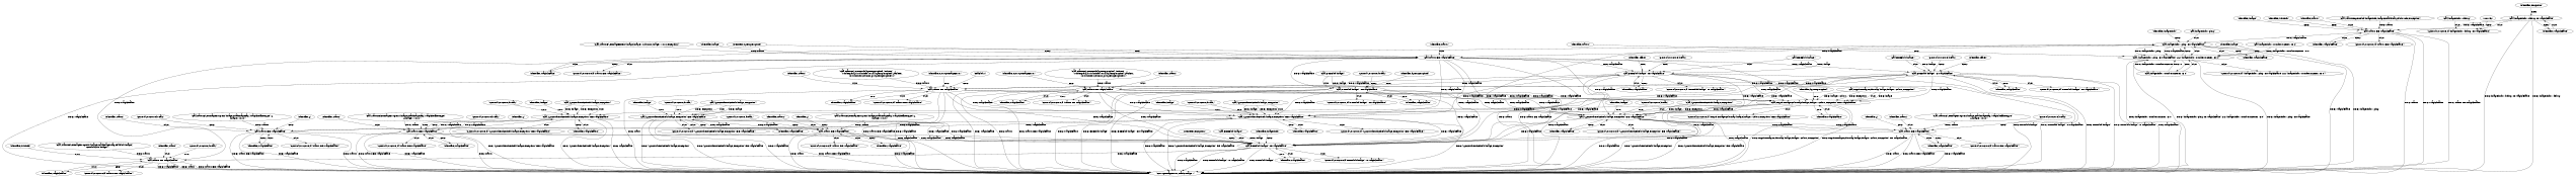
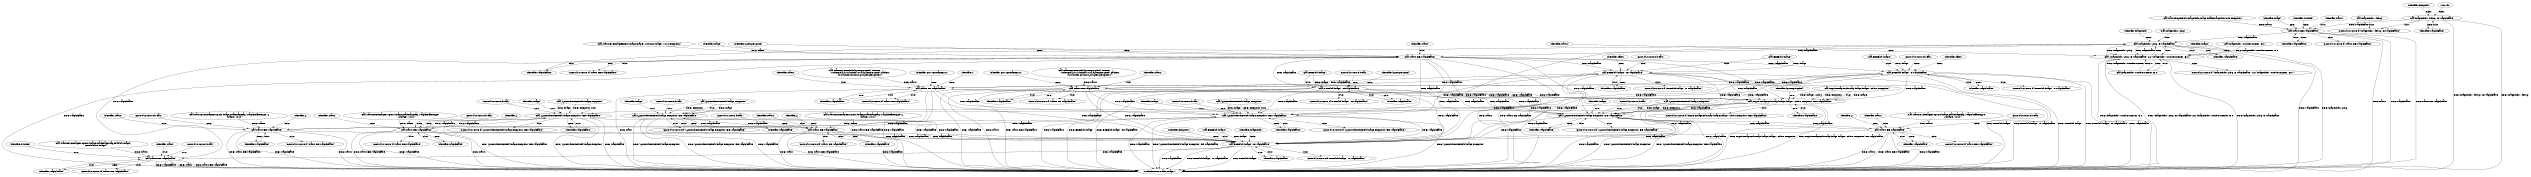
  digraph {
    n1 [label="(Call,image_info->debug != MagickFalse)"]
    n2 [label="(Call,status == MagickFalse)"]
-   n3 [label="(CorruptImageError,static Image *)"]
+   n3 [label="(MethodReturn,static Image *)"]
    n4 [label="(Identifier,MagickFalse)"]
    n5 [label="(ControlStructure,if (image_info->debug != MagickFalse))"]
    n6 [label="(Call,image_info->ping != MagickFalse)"]
    n7 [label="(Identifier,MagickFalse)"]
    n8 [label="(ControlStructure,if (status == MagickFalse))"]
    n9 [label="(Call,(image_info->ping != MagickFalse) && (image_info->number_scenes != 0))"]
    n10 [label="(Call,status == MagickFalse)"]
    n11 [label="(Identifier,MagickFalse)"]
    n12 [label="(ControlStructure,if ((image_info->ping != MagickFalse) && (image_info->number_scenes != 0)))"]
    n13 [label="(Call,image_info->number_scenes != 0)"]
    n14 [label="(Call,EOFBlob(image) != MagickFalse)"]
    n15 [label="(Call,SyncAuthenticPixels(image,exception) == MagickFalse)"]
    n16 [label="(Call,EOFBlob(image) != MagickFalse)"]
    n17 [label="(Call,SyncAuthenticPixels(image,exception) == MagickFalse)"]
    n18 [label="(Call,AcquireImageColormap(image,image->colors,exception) == MagickFalse)"]
    n19 [label="(Call,EOFBlob(image) != MagickFalse)"]
    n20 [label="(Call,EOFBlob(image) != MagickFalse)"]
    n21 [label="(Identifier,MagickFalse)"]
    n22 [label="(ControlStructure,if (status == MagickFalse))"]
    n23 [label="(ControlStructure,if (EOFBlob(image) != MagickFalse))"]
    n24 [label="(Identifier,MagickFalse)"]
    n25 [label="(Call,status == MagickFalse)"]
    n26 [label="(Identifier,MagickFalse)"]
    n27 [label="(ControlStructure,if (SyncAuthenticPixels(image,exception) == MagickFalse))"]
    n28 [label="(Call,status == MagickFalse)"]
    n29 [label="(Identifier,MagickFalse)"]
    n30 [label="(ControlStructure,if (EOFBlob(image) != MagickFalse))"]
    n31 [label="(Call,status == MagickFalse)"]
    n32 [label="(ControlStructure,if (SyncAuthenticPixels(image,exception) == MagickFalse))"]
    n33 [label="(Identifier,MagickFalse)"]
    n34 [label="(Call,SyncAuthenticPixels(image,exception) == MagickFalse)"]
    n35 [label="(Call,SyncAuthenticPixels(image,exception) == MagickFalse)"]
    n36 [label="(ControlStructure,if (AcquireImageColormap(image,image->colors,exception) == MagickFalse))"]
    n37 [label="(Identifier,MagickFalse)"]
    n38 [label="(Call,status == MagickFalse)"]
    n39 [label="(Identifier,MagickFalse)"]
    n40 [label="(ControlStructure,if (EOFBlob(image) != MagickFalse))"]
    n41 [label="(Call,status == MagickFalse)"]
    n42 [label="(Identifier,MagickFalse)"]
    n43 [label="(ControlStructure,if (EOFBlob(image) != MagickFalse))"]
    n44 [label="(Identifier,MagickFalse)"]
    n45 [label="(ControlStructure,if (status == MagickFalse))"]
    n46 [label="(ControlStructure,if (status == MagickFalse))"]
    n47 [label="(Identifier,MagickFalse)"]
    n48 [label="(Identifier,MagickFalse)"]
    n49 [label="(ControlStructure,if (status == MagickFalse))"]
    n50 [label="(Call,status == MagickFalse)"]
    n51 [label="(ControlStructure,if (SyncAuthenticPixels(image,exception) == MagickFalse))"]
    n52 [label="(Identifier,MagickFalse)"]
    n53 [label="(Call,status == MagickFalse)"]
    n54 [label="(ControlStructure,if (SyncAuthenticPixels(image,exception) == MagickFalse))"]
    n55 [label="(Identifier,MagickFalse)"]
    n56 [label="(ControlStructure,if (status == MagickFalse))"]
    n57 [label="(Identifier,MagickFalse)"]
    n58 [label="(ControlStructure,if (status == MagickFalse))"]
    n59 [label="(Identifier,MagickFalse)"]
    n60 [label="(ControlStructure,if (status == MagickFalse))"]
    n61 [label="(Identifier,MagickFalse)"]
    n62 [label="(Identifier,MagickFalse)"]
    n63 [label="(ControlStructure,if (status == MagickFalse))"]
    n64 [label="(ControlStructure,break;)"]
    n65 [label="(Identifier,exception)"]
    n66 [label="(Identifier,image)"]
    n67 [label="(Identifier,CorruptImageError)"]
    n68 [label="(ControlStructure,break;)"]
    n69 [label="(Identifier,status)"]
    n70 [label="(ControlStructure,break;)"]
    n71 [label="(Identifier,status)"]
    n72 [label="(ControlStructure,break;)"]
    n73 [label="(Call,status=SetImageExtent(image,image->columns,image->rows,exception))"]
    n74 [label="(Identifier,image)"]
    n75 [label="(Call,status=SetImageProgress(image,LoadImageTag,(MagickOffsetType)\n                    y,image->rows))"]
    n76 [label="(Call,status=SGIDecode(bytes_per_pixel,(ssize_t)\n                  (runlength[y+z*iris_info.rows]/bytes_per_pixel),packets,\n                  1L*iris_info.columns,p+bytes_per_pixel*z))"]
    n77 [label="(Identifier,status)"]
    n78 [label="(Call,status=OpenBlob(image_info,image,ReadBinaryBlobMode,exception))"]
    n79 [label="(ControlStructure,break;)"]
    n80 [label="(Identifier,iris_info)"]
    n81 [label="(Call,EOFBlob(image))"]
    n82 [label="(Call,status=SetImageProgress(image,LoadImagesTag,TellBlob(image),\n          GetBlobSize(image)))"]
    n83 [label="(Call,image_info->number_scenes != 0)"]
    n84 [label="(Identifier,image)"]
    n85 [label="(Call,image_info->debug)"]
    n86 [label="(Call,EOFBlob(image))"]
    n87 [label="(Identifier,image)"]
    n88 [label="(ControlStructure,break;)"]
    n89 [label="(Identifier,image)"]
    n90 [label="(ControlStructure,break;)"]
    n91 [label="(Identifier,bytes_per_pixel)"]
    n92 [label="(Call,EOFBlob(image))"]
    n93 [label="(Identifier,image_info)"]
    n94 [label="(Identifier,status)"]
    n95 [label="(Identifier,exception)"]
    n96 [label="(Identifier,status)"]
    n97 [label="(Call,SyncAuthenticPixels(image,exception))"]
    n98 [label="(Call,status=SetImageProgress(image,LoadImageTag,(MagickOffsetType) y,\n                  image->rows))"]
    n99 [label="(Identifier,iris_info)"]
    n100 [label="(Identifier,y)"]
    n101 [label="(Call,SyncAuthenticPixels(image,exception))"]
    n102 [label="(Call,status=SetImageProgress(image,LoadImageTag,(MagickOffsetType)\n                    y,image->rows))"]
    n103 [label="(Identifier,status)"]
    n104 [label="(Call,EOFBlob(image))"]
    n105 [label="(Identifier,offset)"]
    n106 [label="(ControlStructure,break;)"]
    n107 [label="(Identifier,image)"]
    n108 [label="(Call,image_info->ping)"]
    n109 [label="(ControlStructure,break;)"]
    n110 [label="(Call,status=SGIDecode(bytes_per_pixel,(ssize_t)\n                  (runlength[y+z*iris_info.rows]/bytes_per_pixel),packets,\n                  1L*iris_info.columns,p+bytes_per_pixel*z))"]
    n111 [label="(Identifier,status)"]
    n112 [label="(Identifier,bytes_per_pixel)"]
    n113 [label="(Identifier,status)"]
    n114 [label="(Identifier,status)"]
    n115 [label="(Identifier,bytes_per_pixel)"]
    n116 [label="(Identifier,image_info)"]
    n117 [label="(Identifier,offset)"]
    n118 [label="(Identifier,status)"]
    n119 [label="(Identifier,y)"]
    n120 [label="(Identifier,CorruptImageError)"]
    n121 [label="(Call,status=SetImageProgress(image,LoadImageTag,(MagickOffsetType) y,\n                image->rows))"]
    n122 [label="(Call,SyncAuthenticPixels(image,exception))"]
    n123 [label="(ControlStructure,break;)"]
    n124 [label="(ControlStructure,break;)"]
    n125 [label="(Call,AcquireImageColormap(image,image->colors,exception))"]
    n126 [label="(ControlStructure,break;)"]
-   n127 [label="(TellBlob,z)"]
+   n127 [label="(Identifier,z)"]
    n128 [label="(Call,SyncAuthenticPixels(image,exception))"]
    n129 [label="(Identifier,image)"]
    n130 [label="(Identifier,y)"]
    n131 [label="(Identifier,y)"]
    1000152
    n1 -> n2 [label="DDG: MagickFalse"]
    n1 -> n3 [label="DDG: image_info->debug != MagickFalse"]
    n1 -> n3 [label="DDG: image_info->debug"]
    n1 -> n4 [label="CFG: "]
    n1 -> n5 [label="AST: "]
    n2 -> n3 [label="DDG: status"]
    n2 -> n3 [label="DDG: MagickFalse"]
    n2 -> n3 [label="DDG: status == MagickFalse"]
    n2 -> n6 [label="DDG: MagickFalse"]
    n2 -> n7 [label="CFG: "]
    n2 -> n8 [label="AST: "]
    n4 -> n1 [label="AST: "]
    n6 -> n3 [label="DDG: MagickFalse"]
    n6 -> n3 [label="DDG: image_info->ping"]
    n6 -> n9 [label="AST: "]
    n6 -> n9 [label="DDG: image_info->ping"]
    n6 -> n9 [label="DDG: MagickFalse"]
    n6 -> n10 [label="DDG: MagickFalse"]
    n6 -> n11 [label="CFG: "]
    n7 -> n2 [label="AST: "]
    n9 -> n3 [label="DDG: image_info->number_scenes != 0"]
    n9 -> n3 [label="DDG: (image_info->ping != MagickFalse) && (image_info->number_scenes != 0)"]
    n9 -> n3 [label="DDG: image_info->ping != MagickFalse"]
    n9 -> n6 [label="CFG: "]
    n9 -> n12 [label="AST: "]
    n9 -> n13 [label="CFG: "]
    n10 -> n3 [label="DDG: status"]
    n10 -> n3 [label="DDG: status == MagickFalse"]
    n10 -> n3 [label="DDG: MagickFalse"]
    n10 -> n14 [label="DDG: MagickFalse"]
    n10 -> n15 [label="DDG: MagickFalse"]
    n10 -> n16 [label="DDG: MagickFalse"]
    n10 -> n17 [label="DDG: MagickFalse"]
    n10 -> n18 [label="DDG: MagickFalse"]
    n10 -> n19 [label="DDG: MagickFalse"]
    n10 -> n20 [label="DDG: MagickFalse"]
    n10 -> n21 [label="CFG: "]
    n10 -> n22 [label="AST: "]
    n11 -> n6 [label="AST: "]
    n13 -> n9 [label="AST: "]
    n13 -> n9 [label="DDG: image_info->number_scenes"]
    n13 -> n9 [label="DDG: 0"]
    n14 -> n3 [label="DDG: MagickFalse"]
    n14 -> n3 [label="DDG: EOFBlob(image)"]
    n14 -> n3 [label="DDG: EOFBlob(image) != MagickFalse"]
    n14 -> n15 [label="DDG: MagickFalse"]
    n14 -> n16 [label="DDG: MagickFalse"]
    n14 -> n17 [label="DDG: MagickFalse"]
    n14 -> n18 [label="DDG: MagickFalse"]
    n14 -> n23 [label="AST: "]
    n14 -> n24 [label="CFG: "]
    n15 -> n3 [label="DDG: MagickFalse"]
    n15 -> n3 [label="DDG: SyncAuthenticPixels(image,exception)"]
    n15 -> n3 [label="DDG: SyncAuthenticPixels(image,exception) == MagickFalse"]
    n15 -> n16 [label="DDG: MagickFalse"]
    n15 -> n25 [label="DDG: MagickFalse"]
    n15 -> n26 [label="CFG: "]
    n15 -> n27 [label="AST: "]
    n16 -> n3 [label="DDG: MagickFalse"]
    n16 -> n3 [label="DDG: EOFBlob(image) != MagickFalse"]
    n16 -> n3 [label="DDG: EOFBlob(image)"]
    n16 -> n6 [label="DDG: MagickFalse"]
    n16 -> n28 [label="DDG: MagickFalse"]
    n16 -> n29 [label="CFG: "]
    n16 -> n30 [label="AST: "]
    n17 -> n3 [label="DDG: MagickFalse"]
    n17 -> n3 [label="DDG: SyncAuthenticPixels(image,exception) == MagickFalse"]
    n17 -> n3 [label="DDG: SyncAuthenticPixels(image,exception)"]
    n17 -> n16 [label="DDG: MagickFalse"]
    n17 -> n31 [label="DDG: MagickFalse"]
    n17 -> n32 [label="AST: "]
    n17 -> n33 [label="CFG: "]
    n18 -> n3 [label="DDG: MagickFalse"]
    n18 -> n3 [label="DDG: AcquireImageColormap(image,image->colors,exception)"]
    n18 -> n3 [label="DDG: AcquireImageColormap(image,image->colors,exception) == MagickFalse"]
    n18 -> n16 [label="DDG: MagickFalse"]
    n18 -> n34 [label="DDG: MagickFalse"]
    n18 -> n35 [label="DDG: MagickFalse"]
    n18 -> n36 [label="AST: "]
    n18 -> n37 [label="CFG: "]
    n19 -> n3 [label="DDG: EOFBlob(image) != MagickFalse"]
    n19 -> n3 [label="DDG: MagickFalse"]
    n19 -> n3 [label="DDG: EOFBlob(image)"]
    n19 -> n15 [label="DDG: MagickFalse"]
    n19 -> n16 [label="DDG: MagickFalse"]
    n19 -> n17 [label="DDG: MagickFalse"]
    n19 -> n18 [label="DDG: MagickFalse"]
    n19 -> n38 [label="DDG: MagickFalse"]
    n19 -> n39 [label="CFG: "]
    n19 -> n40 [label="AST: "]
    n20 -> n3 [label="DDG: EOFBlob(image)"]
    n20 -> n3 [label="DDG: EOFBlob(image) != MagickFalse"]
    n20 -> n3 [label="DDG: MagickFalse"]
    n20 -> n15 [label="DDG: MagickFalse"]
    n20 -> n16 [label="DDG: MagickFalse"]
    n20 -> n17 [label="DDG: MagickFalse"]
    n20 -> n18 [label="DDG: MagickFalse"]
    n20 -> n41 [label="DDG: MagickFalse"]
    n20 -> n42 [label="CFG: "]
    n20 -> n43 [label="AST: "]
    n21 -> n10 [label="AST: "]
    n24 -> n14 [label="AST: "]
    n25 -> n3 [label="DDG: MagickFalse"]
    n25 -> n3 [label="DDG: status"]
    n25 -> n3 [label="DDG: status == MagickFalse"]
    n25 -> n15 [label="DDG: MagickFalse"]
    n25 -> n16 [label="DDG: MagickFalse"]
    n25 -> n44 [label="CFG: "]
    n25 -> n45 [label="AST: "]
    n26 -> n15 [label="AST: "]
    n28 -> n3 [label="DDG: MagickFalse"]
    n28 -> n3 [label="DDG: status"]
    n28 -> n3 [label="DDG: status == MagickFalse"]
    n28 -> n6 [label="DDG: MagickFalse"]
    n28 -> n46 [label="AST: "]
    n28 -> n47 [label="CFG: "]
    n29 -> n16 [label="AST: "]
    n31 -> n3 [label="DDG: status"]
    n31 -> n3 [label="DDG: status == MagickFalse"]
    n31 -> n3 [label="DDG: MagickFalse"]
    n31 -> n16 [label="DDG: MagickFalse"]
    n31 -> n17 [label="DDG: MagickFalse"]
    n31 -> n48 [label="CFG: "]
    n31 -> n49 [label="AST: "]
    n33 -> n17 [label="AST: "]
    n34 -> n3 [label="DDG: MagickFalse"]
    n34 -> n3 [label="DDG: SyncAuthenticPixels(image,exception) == MagickFalse"]
    n34 -> n3 [label="DDG: SyncAuthenticPixels(image,exception)"]
    n34 -> n16 [label="DDG: MagickFalse"]
    n34 -> n50 [label="DDG: MagickFalse"]
    n34 -> n51 [label="AST: "]
    n34 -> n52 [label="CFG: "]
    n35 -> n3 [label="DDG: SyncAuthenticPixels(image,exception) == MagickFalse"]
    n35 -> n3 [label="DDG: MagickFalse"]
    n35 -> n3 [label="DDG: SyncAuthenticPixels(image,exception)"]
    n35 -> n16 [label="DDG: MagickFalse"]
    n35 -> n53 [label="DDG: MagickFalse"]
    n35 -> n54 [label="AST: "]
    n35 -> n55 [label="CFG: "]
    n37 -> n18 [label="AST: "]
    n38 -> n3 [label="DDG: MagickFalse"]
    n38 -> n3 [label="DDG: status"]
    n38 -> n3 [label="DDG: status == MagickFalse"]
    n38 -> n15 [label="DDG: MagickFalse"]
    n38 -> n16 [label="DDG: MagickFalse"]
    n38 -> n17 [label="DDG: MagickFalse"]
    n38 -> n18 [label="DDG: MagickFalse"]
    n38 -> n19 [label="DDG: MagickFalse"]
    n38 -> n60 [label="AST: "]
    n38 -> n61 [label="CFG: "]
    n39 -> n19 [label="AST: "]
    n41 -> n3 [label="DDG: status"]
    n41 -> n3 [label="DDG: status == MagickFalse"]
    n41 -> n3 [label="DDG: MagickFalse"]
    n41 -> n15 [label="DDG: MagickFalse"]
    n41 -> n16 [label="DDG: MagickFalse"]
    n41 -> n17 [label="DDG: MagickFalse"]
    n41 -> n18 [label="DDG: MagickFalse"]
    n41 -> n20 [label="DDG: MagickFalse"]
    n41 -> n62 [label="CFG: "]
    n41 -> n63 [label="AST: "]
    n42 -> n20 [label="AST: "]
    n44 -> n25 [label="AST: "]
    n47 -> n28 [label="AST: "]
    n48 -> n31 [label="AST: "]
    n50 -> n3 [label="DDG: status"]
    n50 -> n3 [label="DDG: status == MagickFalse"]
    n50 -> n3 [label="DDG: MagickFalse"]
    n50 -> n16 [label="DDG: MagickFalse"]
    n50 -> n34 [label="DDG: MagickFalse"]
    n50 -> n56 [label="AST: "]
    n50 -> n57 [label="CFG: "]
    n52 -> n34 [label="AST: "]
    n53 -> n3 [label="DDG: MagickFalse"]
    n53 -> n3 [label="DDG: status"]
    n53 -> n3 [label="DDG: status == MagickFalse"]
    n53 -> n16 [label="DDG: MagickFalse"]
    n53 -> n35 [label="DDG: MagickFalse"]
    n53 -> n58 [label="AST: "]
    n53 -> n59 [label="CFG: "]
    n55 -> n35 [label="AST: "]
    n57 -> n50 [label="AST: "]
    n59 -> n53 [label="AST: "]
    n61 -> n38 [label="AST: "]
    n62 -> n41 [label="AST: "]
    n64 -> n28 [label="CFG: "]
    n65 -> n16 [label="CFG: "]
    n66 -> n17 [label="CFG: "]
    n67 -> n38 [label="CFG: "]
    n68 -> n15 [label="CFG: "]
    n69 -> n50 [label="AST: "]
    n70 -> n53 [label="CFG: "]
    n71 -> n25 [label="AST: "]
    n72 -> n34 [label="CFG: "]
    n73 -> n10 [label="DDG: status"]
    n74 -> n9 [label="CFG: "]
    n75 -> n50 [label="DDG: status"]
    n76 -> n38 [label="DDG: status"]
    n77 -> n2 [label="AST: "]
    n78 -> n2 [label="DDG: status"]
    n79 -> n20 [label="CFG: "]
    n80 -> n28 [label="CFG: "]
    n81 -> n20 [label="AST: "]
    n81 -> n20 [label="DDG: image"]
    n82 -> n28 [label="DDG: status"]
    n83 -> n9 [label="DDG: image_info->number_scenes != 0"]
    n84 -> n34 [label="CFG: "]
    n85 -> n5 [label="AST: "]
    n86 -> n16 [label="AST: "]
    n86 -> n16 [label="DDG: image"]
    n87 -> n2 [label="CFG: "]
    n88 -> n17 [label="CFG: "]
    n89 -> n10 [label="CFG: "]
    n90 -> n31 [label="CFG: "]
    n91 -> n14 [label="CFG: "]
    n92 -> n19 [label="AST: "]
    n92 -> n19 [label="DDG: image"]
    n93 -> n6 [label="CFG: "]
    n94 -> n9 [label="CFG: "]
    n95 -> n1 [label="CFG: "]
    n96 -> n41 [label="AST: "]
    n97 -> n34 [label="AST: "]
    n97 -> n34 [label="DDG: image"]
    n97 -> n34 [label="DDG: exception"]
    n98 -> n31 [label="DDG: status"]
    n99 -> n2 [label="CFG: "]
    n100 -> n31 [label="CFG: "]
    n101 -> n35 [label="AST: "]
    n101 -> n35 [label="DDG: image"]
    n101 -> n35 [label="DDG: exception"]
    n102 -> n25 [label="DDG: status"]
    n103 -> n31 [label="AST: "]
    n104 -> n14 [label="AST: "]
    n104 -> n14 [label="DDG: image"]
    n105 -> n20 [label="CFG: "]
    n106 -> n14 [label="CFG: "]
    n107 -> n35 [label="CFG: "]
    n108 -> n6 [label="AST: "]
    n109 -> n19 [label="CFG: "]
    n110 -> n41 [label="DDG: status"]
    n111 -> n38 [label="AST: "]
    n112 -> n18 [label="CFG: "]
    n113 -> n53 [label="AST: "]
    n114 -> n28 [label="AST: "]
    n115 -> n10 [label="CFG: "]
    n116 -> n16 [label="CFG: "]
    n117 -> n19 [label="CFG: "]
    n118 -> n10 [label="AST: "]
    n119 -> n53 [label="CFG: "]
    n120 -> n41 [label="CFG: "]
    n121 -> n53 [label="DDG: status"]
    n122 -> n17 [label="AST: "]
    n122 -> n17 [label="DDG: image"]
    n122 -> n17 [label="DDG: exception"]
    n123 -> n35 [label="CFG: "]
    n124 -> n25 [label="CFG: "]
    n125 -> n18 [label="AST: "]
    n125 -> n18 [label="DDG: image"]
    n125 -> n18 [label="DDG: image->colors"]
    n125 -> n18 [label="DDG: exception"]
    n126 -> n50 [label="CFG: "]
    n127 -> n41 [label="CFG: "]
    n128 -> n15 [label="AST: "]
    n128 -> n15 [label="DDG: image"]
    n128 -> n15 [label="DDG: exception"]
    n129 -> n15 [label="CFG: "]
    n130 -> n25 [label="CFG: "]
    n131 -> n50 [label="CFG: "]
-   1000152 -> n5 [label="CFG: "]
+   1000152 -> n1 [label="CFG: "]
  }
